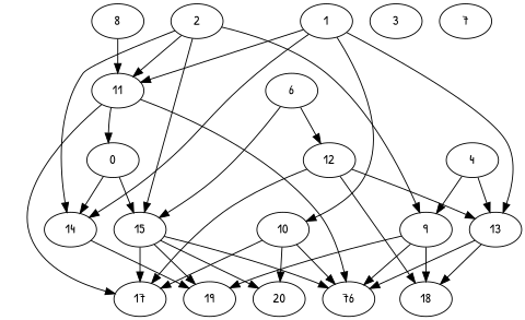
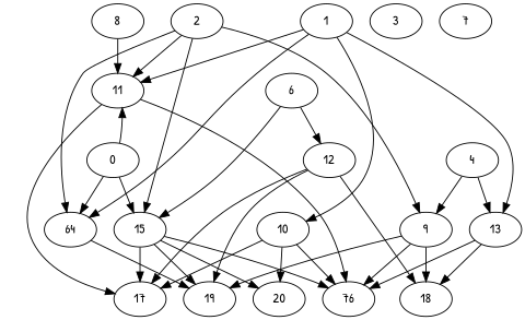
  digraph {
    fontname="Patrick Hand"
    node [alpha=0.14 expect_size=6704128 fontname="Patrick Hand"]
    edge [fontname="Patrick Hand"]
    1 [alpha=0.00 expect_size=23047168]
    10 [alpha=0.13 expect_size=7761920]
    11 [alpha=0.02]
    13 [alpha=0.18 expect_size=40889344]
-   14 [alpha=0.07 expect_size=50525184]
+   14 [alpha=0.07 expect_size=50525184 label=64]
    n6 [alpha=0.12 expect_size=32987136 label=76]
    17 [alpha=0.10 expect_size=32194560]
    20 [alpha=0.06 expect_size=39014400]
    18 [expect_size=12569600]
    19 [expect_size=13415424]
    2 [expect_size=46639104]
    9 [alpha=0.11 expect_size=21552128]
    15 [alpha=0.11 expect_size=48916480]
    3 [alpha=0.04 expect_size=16296960]
    4 [alpha=0.19 expect_size=23517184]
    n16 [alpha=0.13 expect_size=30088192 label=0]
    6 [alpha=0.20 expect_size=41229312]
    12
    7 [alpha=0.12 expect_size=26312704]
    8 [alpha=0.00 expect_size=32410624]
    1 -> 10
    1 -> 11
    1 -> 13
    1 -> 14
    10 -> n6
    10 -> 17
    10 -> 20
    11 -> n6
    11 -> 17
    13 -> n6
    13 -> 18
    14 -> 19
    2 -> 11
    2 -> 14
    2 -> 9
    2 -> 15
    9 -> n6
    9 -> 18
    9 -> 19
    15 -> n6
    15 -> 17
    15 -> 20
    15 -> 19
    4 -> 13
    4 -> 9
-   11 -> n16
+   n16 -> 11
    n16 -> 14
    n16 -> 15
    6 -> 15
    6 -> 12
    12 -> 17
    12 -> 18
-   12 -> 13
+   12 -> 19
    8 -> 11
  }
